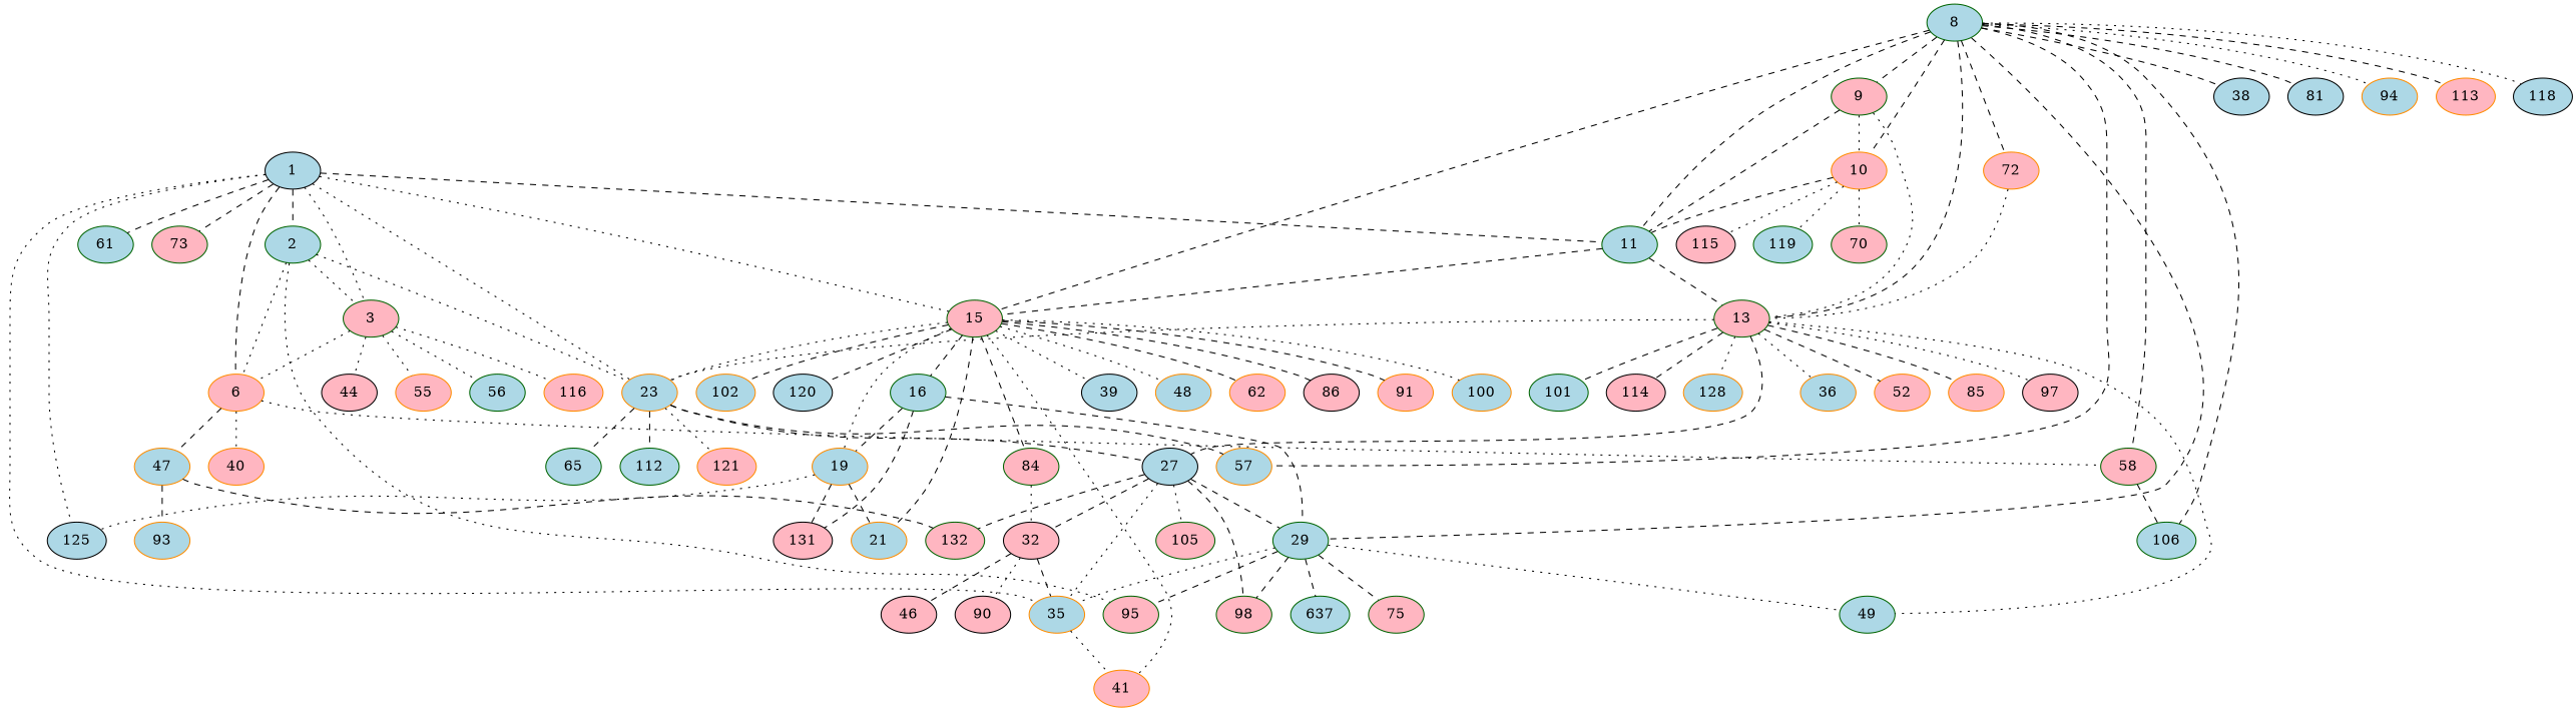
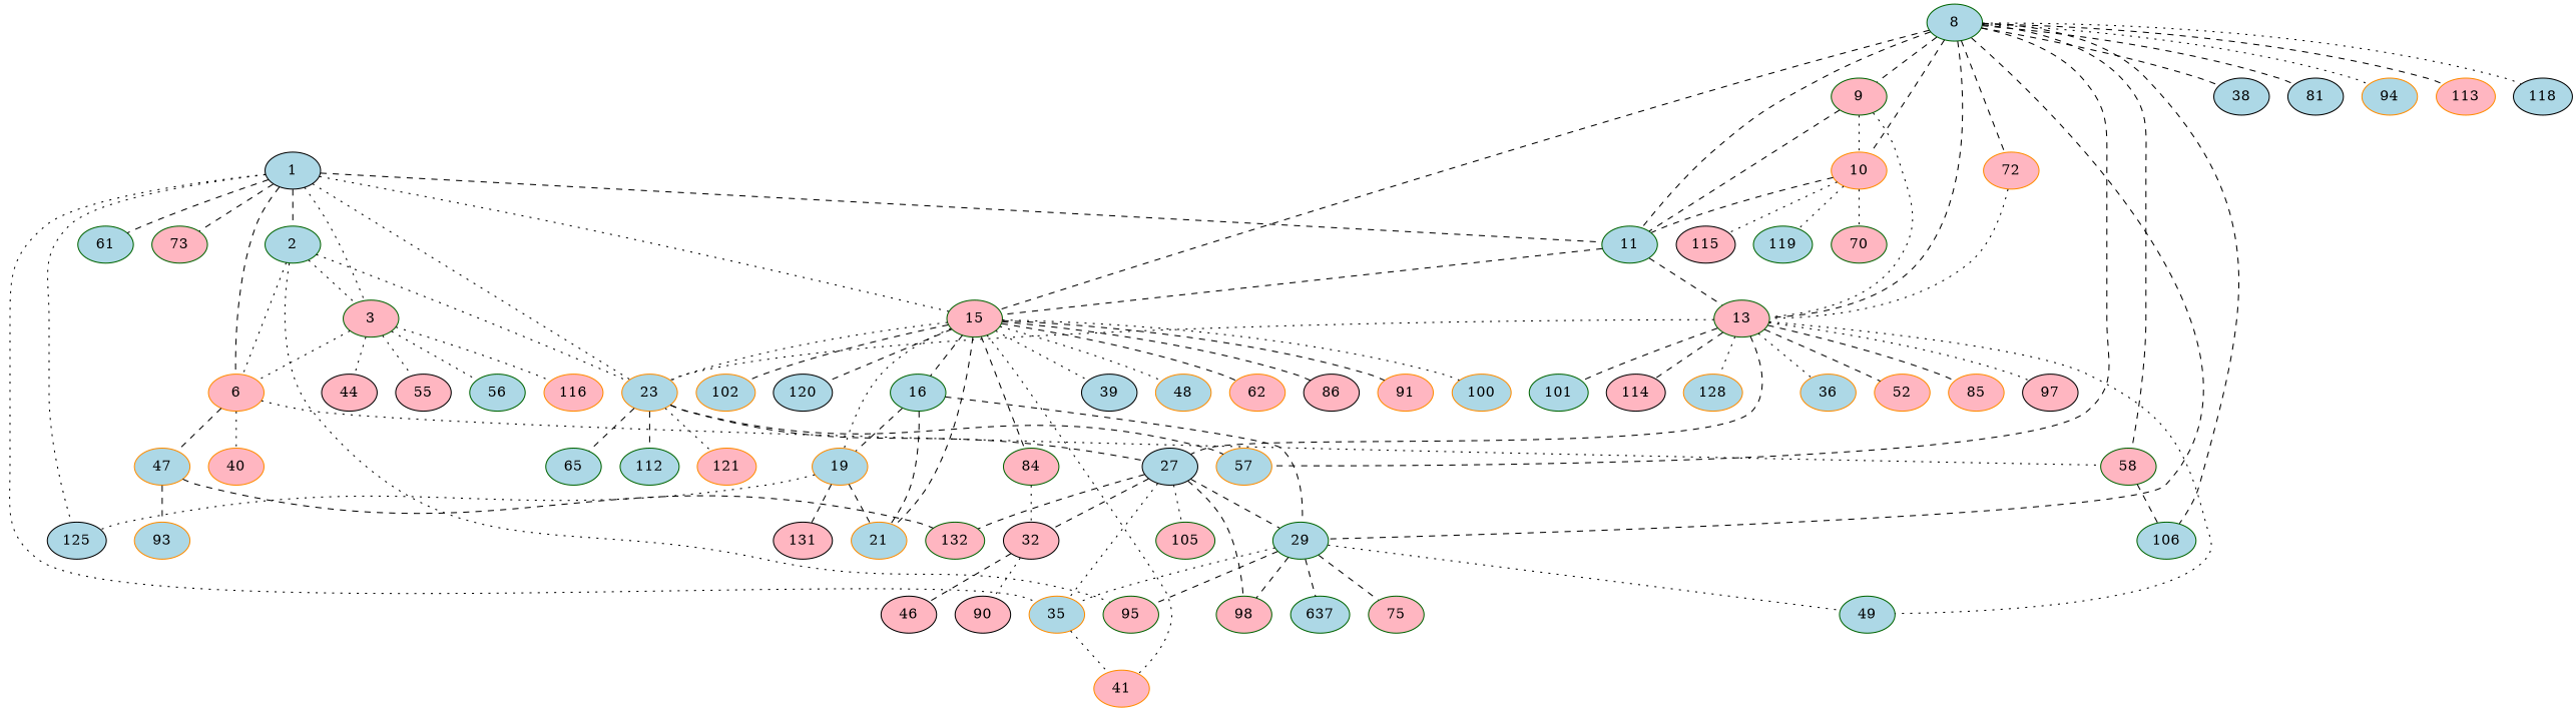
  graph {
    node [color=darkgreen fillcolor=lightblue style=filled]
    edge [style=dashed]
    1 [color=black super="+4"]
    2 [super="+51+122+54+5"]
    3 [fillcolor=lightpink]
    6 [color=darkorange fillcolor=lightpink super="+69+7"]
    11 [super="+67+64+127"]
    15 [fillcolor=lightpink super="+138+123+18+111+17"]
    23 [color=darkorange super="+24+63+83+28+26+50"]
    35 [color=darkorange super="+79"]
    61
    73 [fillcolor=lightpink]
    125 [color=black]
    95 [fillcolor=lightpink]
    44 [color=black fillcolor=lightpink]
-   55 [color=darkorange fillcolor=lightpink]
+   55 [color=black fillcolor=lightpink]
    56
    116 [color=darkorange fillcolor=lightpink]
    40 [color=darkorange fillcolor=lightpink super="+103"]
    47 [color=darkorange super="+68"]
    58 [fillcolor=lightpink]
    13 [fillcolor=lightpink super="+22+135+78+74+53"]
    16 [super="+110+76"]
    19 [color=darkorange super="+107+109"]
    21 [color=darkorange super="+80"]
    39 [color=black]
    41 [color=darkorange fillcolor=lightpink]
    48 [color=darkorange]
    62 [color=darkorange fillcolor=lightpink super="+130"]
    84 [fillcolor=lightpink]
    86 [color=black fillcolor=lightpink]
    91 [color=darkorange fillcolor=lightpink]
    100 [color=darkorange]
    102 [color=darkorange]
    120 [color=black]
    57 [color=darkorange]
    27 [color=black super="+31"]
    65
    112
    121 [color=darkorange fillcolor=lightpink]
    132 [fillcolor=lightpink super="+134"]
    93 [color=darkorange]
    106
    8 [super="+37+43+12"]
    9 [fillcolor=lightpink]
    10 [color=darkorange fillcolor=lightpink super="+136"]
    29 [super="+66+117+30+87+33"]
    38 [color=black]
    72 [color=darkorange fillcolor=lightpink]
    81 [color=black]
    94 [color=darkorange]
    113 [color=darkorange fillcolor=lightpink]
    118 [color=black]
    70 [fillcolor=lightpink]
    115 [color=black fillcolor=lightpink]
    119
    36 [color=darkorange]
    49
    52 [color=darkorange fillcolor=lightpink super="+59"]
    85 [color=darkorange fillcolor=lightpink super="+99"]
    97 [color=black fillcolor=lightpink]
    101
    114 [color=black fillcolor=lightpink]
    128 [color=darkorange]
    98 [fillcolor=lightpink super="+139"]
    75 [fillcolor=lightpink]
    n65 [label=637]
    32 [color=black fillcolor=lightpink]
    105 [fillcolor=lightpink]
    131 [color=black fillcolor=lightpink]
    46 [color=black fillcolor=lightpink]
    90 [color=black fillcolor=lightpink]
    1 -- 2 [weight=4]
    1 -- 3 [style=dotted weight=2]
    1 -- 6 [weight=4]
    1 -- 11
    1 -- 15 [style=dotted]
    1 -- 23 [style=dotted]
    1 -- 35 [style=dotted]
    1 -- 61
    1 -- 73
    1 -- 125 [style=dotted]
    2 -- 3 [style=dotted weight=2]
    2 -- 6 [style=dotted weight=4]
    2 -- 23 [style=dotted]
    2 -- 95 [style=dotted]
    3 -- 6 [style=dotted weight=2]
    3 -- 44 [style=dotted]
    3 -- 55 [style=dotted]
    3 -- 56 [style=dotted]
    3 -- 116 [style=dotted]
    6 -- 40 [style=dotted]
    6 -- 47
    6 -- 58 [style=dotted]
    11 -- 15
    11 -- 13
    15 -- 23 [style=dotted weight=2]
    15 -- 16 [weight=4]
    15 -- 19 [style=dotted weight=4]
    15 -- 21 [weight=4]
    15 -- 39 [style=dotted]
    15 -- 41 [style=dotted]
    15 -- 48 [style=dotted]
    15 -- 62
    15 -- 84
    15 -- 86
    15 -- 91
    15 -- 100 [style=dotted]
    15 -- 102
    15 -- 120
    23 -- 57
    23 -- 27 [weight=4]
    23 -- 65
    23 -- 112
    23 -- 121 [style=dotted]
    35 -- 41 [style=dotted]
    47 -- 132
    47 -- 93
    58 -- 106
    13 -- 23 [style=dotted weight=8]
    13 -- 27 [weight=2]
    13 -- 36 [style=dotted]
    13 -- 49 [style=dotted]
    13 -- 52
    13 -- 85
    13 -- 97 [style=dotted]
    13 -- 101
    13 -- 114
    13 -- 128 [style=dotted]
    16 -- 19
-   16 -- 131
+   16 -- 21
    16 -- 29
    19 -- 125 [style=dotted]
    19 -- 21
    19 -- 131
    84 -- 32 [style=dotted weight=4]
    27 -- 35 [style=dotted]
    27 -- 132
    27 -- 29 [weight=4]
    27 -- 98
    27 -- 32
    27 -- 105 [style=dotted]
    8 -- 11 [weight=3]
    8 -- 15
    8 -- 58
    8 -- 13 [weight=3]
    8 -- 57
    8 -- 106
    8 -- 9 [weight=3]
    8 -- 10 [weight=3]
    8 -- 29
    8 -- 38
    8 -- 72
    8 -- 81
    8 -- 94 [style=dotted]
    8 -- 113
    8 -- 118 [style=dotted]
    9 -- 11
    9 -- 13 [style=dotted]
    9 -- 10 [style=dotted]
    10 -- 11
    10 -- 70 [style=dotted]
    10 -- 115 [style=dotted]
    10 -- 119 [style=dotted]
    29 -- 35 [style=dotted weight=4]
    29 -- 95
    29 -- 49 [style=dotted]
    29 -- 98
    29 -- 75
    29 -- n65
    72 -- 13 [style=dotted]
-   32 -- 35
    32 -- 46
    32 -- 90 [style=dotted]
  }
